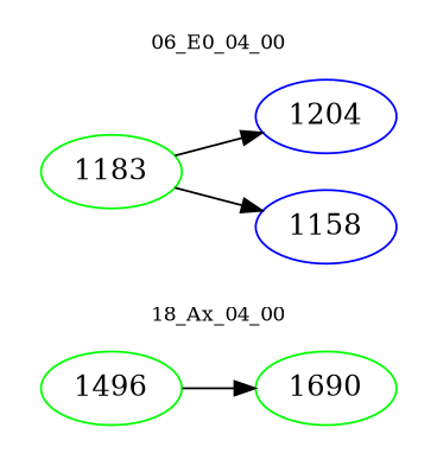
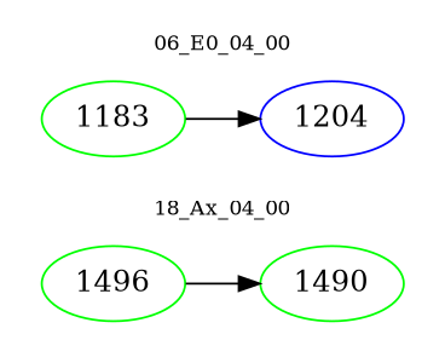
  digraph {
    rankdir=LR
    node [color=green]
    edge [color=black]
    n1 [label=1496]
-   n2 [label=1690]
+   n2 [label=1490]
    n3 [label=1183]
-   n4 [color=blue label=1158]
    n5 [color=blue label=1204]
    subgraph cluster_1 {
      color=white
      fontsize=10
      label="18_Ax_04_00"
      n1
      n2
    }
    subgraph cluster_2 {
      color=white
      fontsize=10
      label="06_E0_04_00"
      n3
-     n4
      n5
    }
    n1 -> n2
-   n3 -> n4
    n3 -> n5
  }
